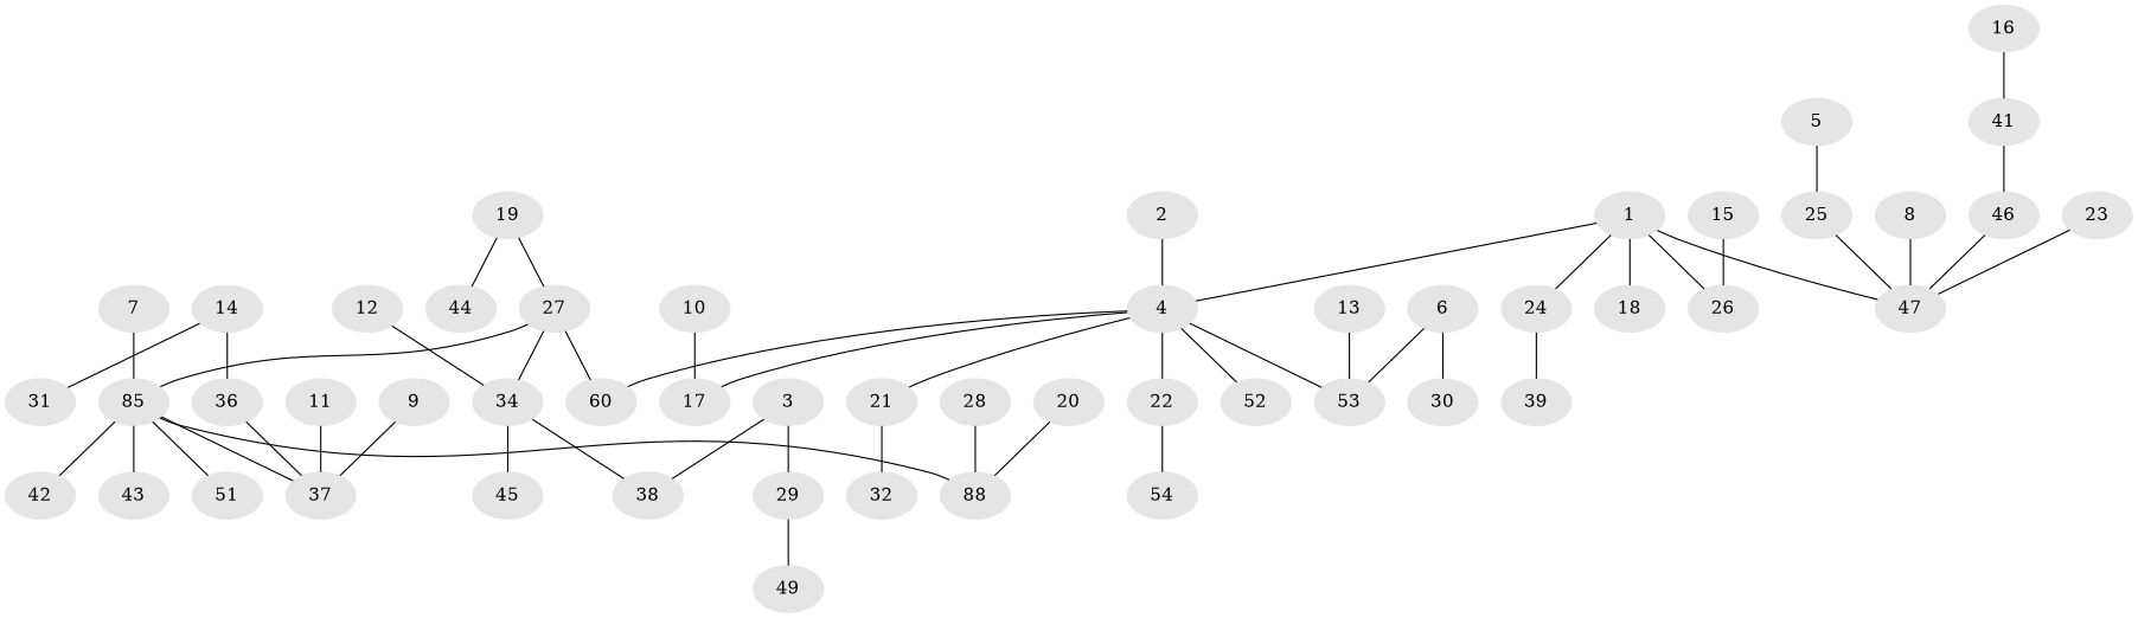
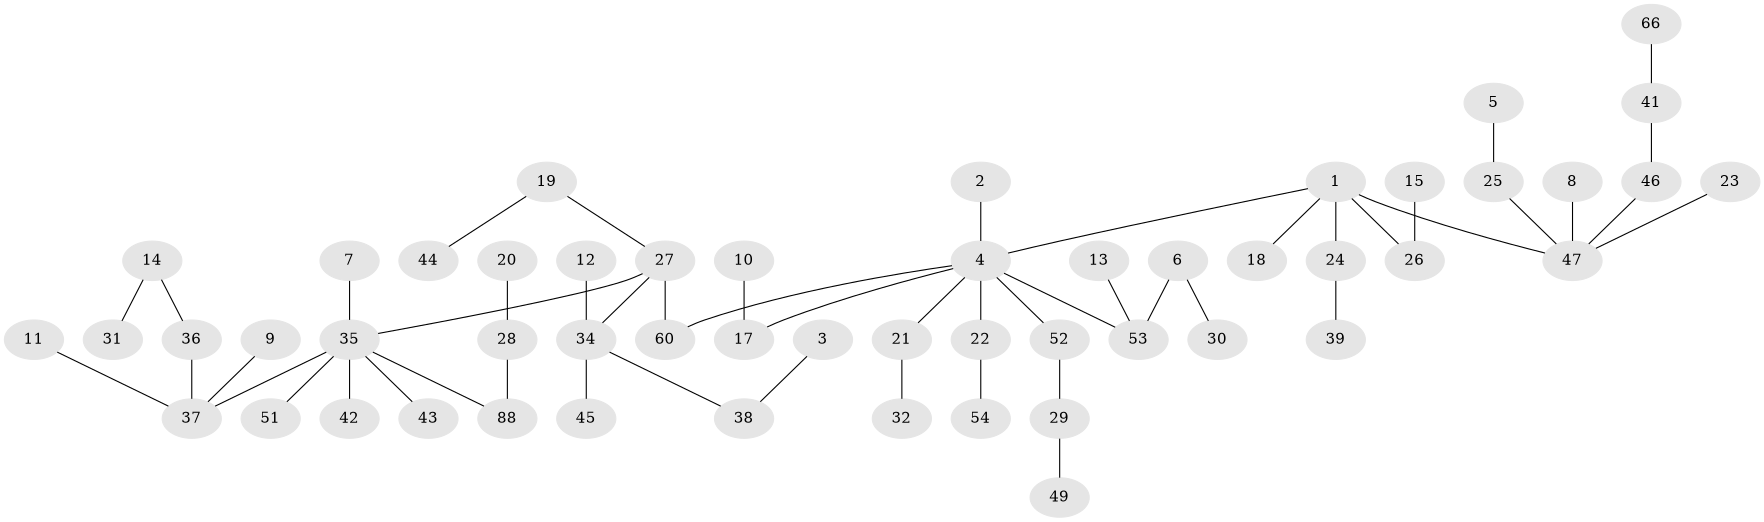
  graph {
    node [color=gray90 style=filled]
    edge [weight=1.0]
    1
    4
    18
    24
    26
    47
    17
    21
    22
    n10 [label=60]
    52
    53
    39
    2
    3
    29
    38
    49
    32
    54
    5
    25
    6
    30
    7
-   35 [label=85]
+   35
    37
    n28 [label=88]
    42
    43
    51
    8
    9
    10
    11
    12
    34
    45
    13
    14
    31
    36
    15
-   16
+   16 [label=66]
    41
    46
    19
    27
    44
    20
    28
    23
    1 -- 4
    1 -- 18
    1 -- 24
    1 -- 26
    1 -- 47
    4 -- 17
    4 -- 21
    4 -- 22
    4 -- n10
    4 -- 52
    4 -- 53
    24 -- 39
    21 -- 32
    22 -- 54
    2 -- 4
-   3 -- 29
+   52 -- 29
    3 -- 38
    29 -- 49
    5 -- 25
    25 -- 47
    6 -- 53
    6 -- 30
    7 -- 35
    35 -- 37
    35 -- n28
    35 -- 42
    35 -- 43
    35 -- 51
    8 -- 47
    9 -- 37
    10 -- 17
    11 -- 37
    12 -- 34
    34 -- 38
    34 -- 45
    13 -- 53
    14 -- 31
    14 -- 36
    36 -- 37
    15 -- 26
    16 -- 41
    41 -- 46
    46 -- 47
    19 -- 27
    19 -- 44
    27 -- n10
    27 -- 35
    27 -- 34
-   20 -- n28
+   20 -- 28
    28 -- n28
    23 -- 47
  }
